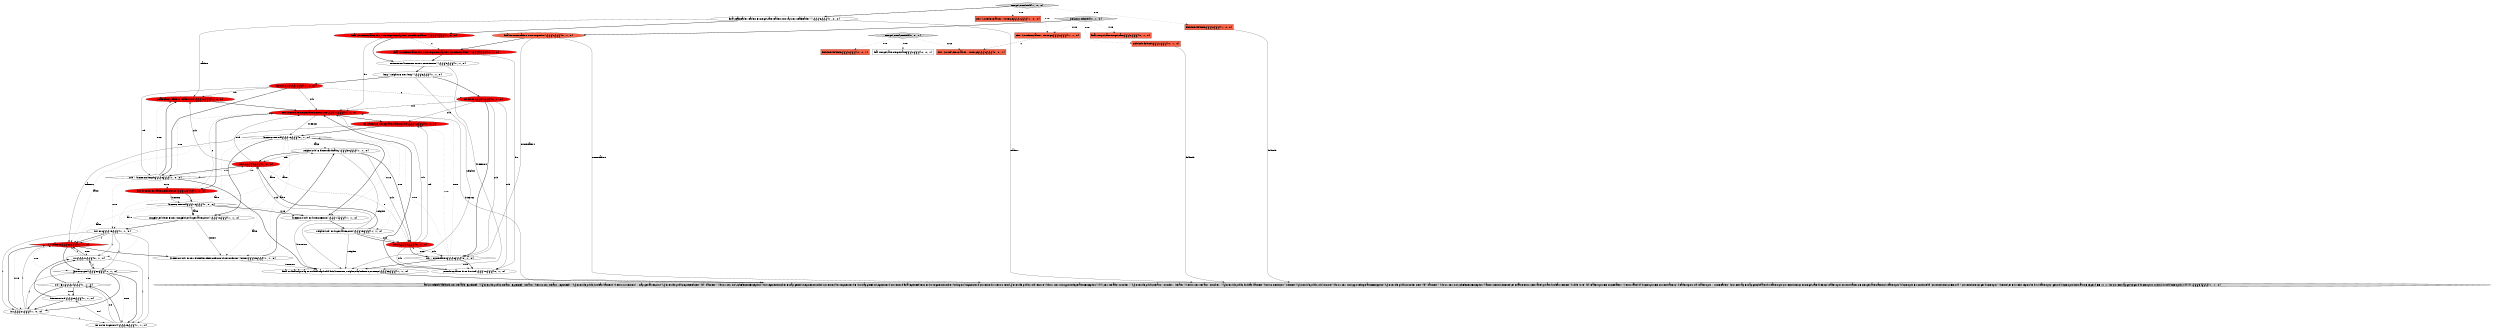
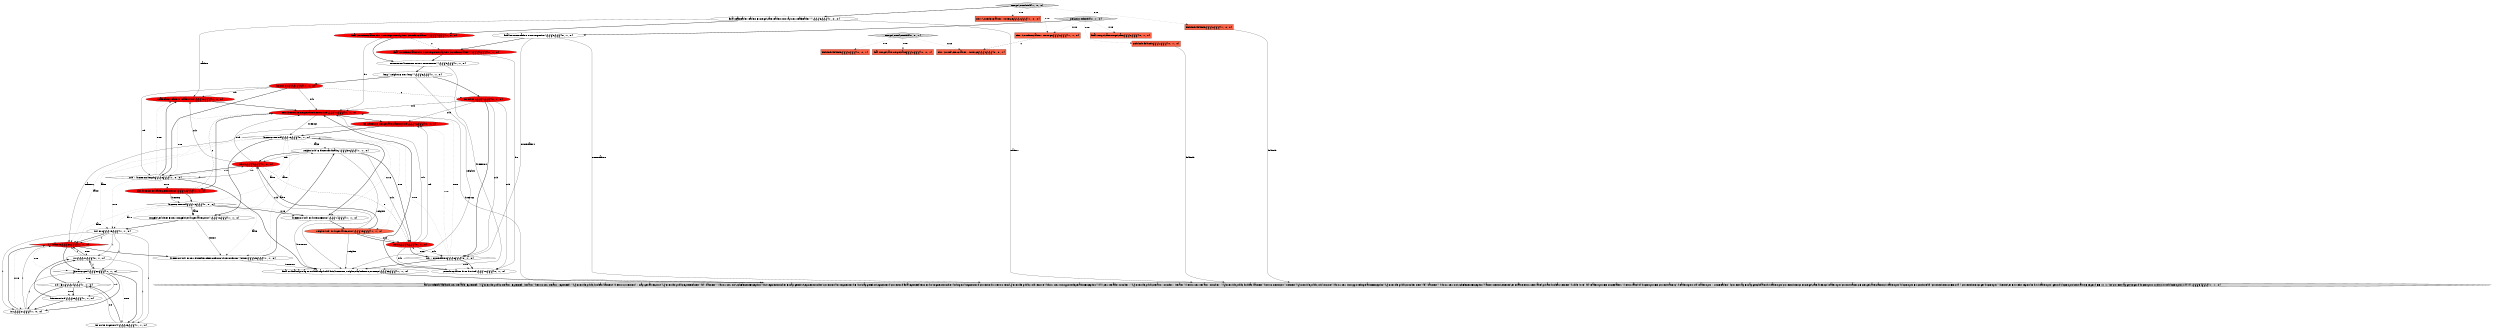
  digraph {
    node [fillcolor=white shape=ellipse style=filled]
    edge [style=solid]
    n1 [fillcolor=red label="LeafReader reader = readers(sub(@@@10@@@['1', '0', '0']"]
    n2 [fillcolor=red label="Bits liveDocs = mergeState.liveDocs(sub(@@@11@@@['1', '1', '0']"]
    n3 [fillcolor=lightgray label="addSortedField(fieldInfo,new Iterable<BytesRef>(){@Override public Iterator<BytesRef> iterator(){return new Iterator<BytesRef>(){@Override public boolean hasNext(){return currentOrd < map.getValueCount()}@Override public BytesRef next(){if (!hasNext()) {throw new NoSuchElementException()}int segmentNumber = map.getFirstSegmentNumber(currentOrd)int segmentOrd = (int)map.getFirstSegmentOrd(currentOrd)final BytesRef term = dvs(segmentNumber(.lookupOrd(segmentOrd)currentOrd++return term}@Override public void remove(){throw new UnsupportedOperationException()}}}},new Iterable<Number>(){@Override public Iterator<Number> iterator(){return new Iterator<Number>(){@Override public boolean hasNext(){return nextIsSet || setNext()}@Override public void remove(){throw new UnsupportedOperationException()}@Override public Number next(){if (!hasNext()) {throw new NoSuchElementException()}assert nextIsSetnextIsSet = falsereturn nextValue}private boolean setNext(){while (true) {if (readerUpto == numReaders) {return false}if (docIDUpto == currentMaxDoc) {readerUpto++if (readerUpto < numReaders) {currentMap = map.getGlobalOrds(readerUpto)currentLiveDocs = mergeState.liveDocs(readerUpto(currentMaxDoc = mergeState.maxDocs(readerUpto(}docIDUpto = 0continue}if (currentLiveDocs == null || currentLiveDocs.get(docIDUpto)) {nextIsSet = trueint segOrd = dvs(readerUpto(.getOrd(docIDUpto)nextValue = segOrd == -1? -1: (int)currentMap.get(segOrd)docIDUpto++return true}docIDUpto++}}}}})@@@34@@@['1', '1', '0']"]
    n4 [fillcolor=red label="int maxDoc = mergeState.maxDocs(sub(@@@12@@@['0', '1', '0']"]
    n5 [label="liveDocs == null@@@13@@@['0', '1', '0']" shape=diamond]
    n6 [fillcolor=red label="Bits liveDocs = reader.getLiveDocs()@@@12@@@['1', '0', '0']"]
    n7 [label="weights(sub( = bitset.cardinality()@@@30@@@['1', '1', '0']"]
    n8 [fillcolor=red label="sub++@@@9@@@['0', '1', '0']"]
    n9 [label="final OrdinalMap map = OrdinalMap.build(this,liveTerms,weights,PackedInts.COMPACT)@@@33@@@['1', '1', '0']"]
    n10 [fillcolor=red label="sub++@@@9@@@['1', '0', '0']"]
    n11 [label="sub < numReaders@@@8@@@['0', '1', '0']" shape=diamond]
    n12 [label="SortedDocValues dv = dvs(sub(@@@10@@@['0', '1', '0']"]
    n13 [label="sub < liveTerms.length@@@8@@@['1', '0', '0']" shape=diamond]
    n14 [label="liveDocs == null@@@13@@@['1', '0', '0']" shape=diamond]
    n15 [label="LongBitSet bitset = new LongBitSet(dv.getValueCount())@@@18@@@['1', '1', '0']"]
    n16 [label="liveTerms(sub( = dv.termsEnum()@@@14@@@['1', '1', '0']"]
    n17 [label="int i = 0@@@19@@@['1', '1', '0']"]
    n18 [fillcolor=red label="i < maxDoc@@@20@@@['1', '1', '0']" shape=diamond]
    n19 [label="liveTerms(sub( = new BitsFilteredTermsEnum(dv.termsEnum(),bitset)@@@29@@@['1', '1', '0']"]
-   n20 [label="weights(sub( = dv.getValueCount()@@@15@@@['1', '1', '0']"]
+   n20 [fillcolor=tomato label="weights(sub( = dv.getValueCount()@@@15@@@['1', '1', '0']"]
    n21 [label="i++@@@21@@@['0', '1', '0']"]
    n22 [label="i++@@@21@@@['1', '0', '0']"]
    n23 [label="int ord = dv.getOrd(i)@@@23@@@['1', '1', '0']"]
    n24 [label="liveDocs.get(i)@@@22@@@['1', '1', '0']" shape=diamond]
    n25 [fillcolor=lightgray label="mergeSortedField['0', '1', '0']" shape=diamond]
    n26 [fillcolor=tomato label="FieldInfo fieldInfo@@@2@@@['0', '1', '0']" shape=box]
    n27 [fillcolor=tomato label="final MergeState mergeState@@@2@@@['0', '1', '0']" shape=box]
-   n28 [fillcolor=tomato label="final int numReaders = toMerge.size()@@@3@@@['0', '1', '0']"]
+   n28 [label="final int numReaders = toMerge.size()@@@3@@@['0', '1', '0']"]
    n29 [fillcolor=tomato label="List<SortedDocValues> toMerge@@@2@@@['1', '1', '0']" shape=box]
    n30 [fillcolor=red label="final SortedDocValues dvs = toMerge.toArray(new SortedDocValues(((()@@@4@@@['0', '1', '0']"]
    n31 [fillcolor=tomato label="List<SortedSetDocValues> toMerge@@@2@@@['0', '0', '1']" shape=box]
    n32 [label="bitset.set(ord)@@@25@@@['1', '1', '0']"]
    n33 [label="ord >= 0@@@24@@@['1', '1', '0']" shape=diamond]
    n34 [label="long(( weights = new long((((@@@6@@@['1', '1', '0']"]
    n35 [fillcolor=red label="int sub = 0@@@7@@@['1', '0', '0']"]
    n36 [fillcolor=red label="int sub = 0@@@7@@@['0', '1', '0']"]
    n37 [label="TermsEnum liveTerms = new TermsEnum((((@@@5@@@['1', '1', '0']"]
    n38 [fillcolor=tomato label="List<SortedDocValues> toMerge@@@2@@@['1', '0', '0']" shape=box]
-   n39 [label="final MergeState mergeState@@@2@@@['0', '0', '1']" shape=box]
+   n39 [fillcolor=tomato label="final MergeState mergeState@@@2@@@['0', '0', '1']" shape=box]
    n40 [label="final LeafReader readers = mergeState.readers.toArray(new LeafReader(((()@@@3@@@['1', '0', '0']"]
    n41 [fillcolor=red label="final SortedDocValues dvs = toMerge.toArray(new SortedDocValues(((()@@@4@@@['1', '0', '0']"]
    n42 [fillcolor=tomato label="FieldInfo fieldInfo@@@2@@@['0', '0', '1']" shape=box]
    n43 [fillcolor=lightgray label="mergeSortedSetField['0', '0', '1']" shape=diamond]
    n44 [fillcolor=tomato label="FieldInfo fieldInfo@@@2@@@['1', '0', '0']" shape=box]
    n45 [fillcolor=lightgray label="mergeSortedField['1', '0', '0']" shape=diamond]
    n1 -> n2 [style=bold]
    n2 -> n3 [label=liveDocs]
    n2 -> n4 [style=bold]
    n2 -> n5 [label=liveDocs]
    n2 -> n6 [style=bold]
    n4 -> n5 [style=bold]
    n4 -> n18 [label=maxDoc]
    n5 -> n7 [label=false style=dotted]
    n5 -> n15 [style=bold]
    n5 -> n15 [label=false style=dotted]
    n5 -> n16 [style=bold]
    n5 -> n16 [label=true style=dotted]
-   n5 -> n21 [label=false style=dotted]
+   n5 -> n17 [label=false style=dotted]
    n5 -> n18 [label=false style=dotted]
    n5 -> n19 [label=false style=dotted]
    n5 -> n20 [label=true style=dotted]
    n6 -> n2 [label=0 style=dashed]
    n6 -> n14 [style=bold]
    n6 -> n14 [label=liveDocs]
    n7 -> n8 [label=sub]
    n7 -> n8 [style=bold]
    n7 -> n9 [label=weights]
    n7 -> n10 [style=bold]
    n7 -> n10 [label=sub]
    n8 -> n2 [label=sub]
    n8 -> n4 [label=sub]
    n8 -> n11 [label=sub]
    n8 -> n11 [style=bold]
    n8 -> n12 [label=sub]
    n9 -> n3 [style=bold]
    n10 -> n1 [label=sub]
    n10 -> n2 [label=sub]
    n10 -> n8 [label=0 style=dashed]
    n10 -> n13 [label=sub]
    n10 -> n13 [style=bold]
    n11 -> n2 [label=true style=dotted]
    n11 -> n4 [label=true style=dotted]
    n11 -> n5 [label=true style=dotted]
    n11 -> n8 [label=true style=dotted]
    n11 -> n9 [style=bold]
    n11 -> n12 [label=true style=dotted]
    n11 -> n12 [style=bold]
    n12 -> n2 [style=bold]
    n13 -> n1 [label=true style=dotted]
    n13 -> n1 [style=bold]
    n13 -> n2 [label=true style=dotted]
    n13 -> n6 [label=true style=dotted]
    n13 -> n9 [style=bold]
    n13 -> n10 [label=true style=dotted]
    n13 -> n17 [label=true style=dotted]
    n14 -> n7 [label=false style=dotted]
    n14 -> n15 [label=false style=dotted]
    n14 -> n15 [style=bold]
    n14 -> n16 [label=true style=dotted]
    n14 -> n16 [style=bold]
    n14 -> n17 [label=false style=dotted]
    n14 -> n18 [label=false style=dotted]
    n14 -> n19 [label=false style=dotted]
    n15 -> n17 [style=bold]
    n15 -> n19 [label=bitset]
    n16 -> n9 [label=liveTerms]
    n16 -> n20 [style=bold]
    n17 -> n18 [label=i]
    n17 -> n18 [style=bold]
    n17 -> n21 [label=i]
    n17 -> n22 [label=i]
    n17 -> n23 [label=i]
    n17 -> n24 [label=i]
    n18 -> n19 [style=bold]
    n18 -> n21 [label=true style=dotted]
    n18 -> n22 [label=true style=dotted]
    n18 -> n24 [label=true style=dotted]
    n18 -> n24 [style=bold]
    n19 -> n7 [style=bold]
    n19 -> n9 [label=liveTerms]
    n20 -> n8 [label=sub]
    n20 -> n8 [style=bold]
    n20 -> n9 [label=weights]
    n20 -> n10 [style=bold]
    n20 -> n10 [label=sub]
    n21 -> n18 [label=i]
    n21 -> n18 [style=bold]
    n21 -> n23 [label=i]
    n21 -> n24 [label=i]
    n22 -> n18 [label=i]
    n22 -> n18 [style=bold]
-   n22 -> n23 [label=i]
    n22 -> n24 [label=i]
-   n23 -> n32 [label=ord]
+   n24 -> n32 [label=ord]
    n23 -> n33 [label=ord]
    n23 -> n33 [style=bold]
    n24 -> n21 [style=bold]
    n24 -> n22 [style=bold]
    n24 -> n23 [label=true style=dotted]
    n24 -> n23 [style=bold]
    n24 -> n33 [label=true style=dotted]
    n25 -> n26 [label=true style=dotted]
    n25 -> n27 [label=true style=dotted]
    n25 -> n28 [style=bold]
    n25 -> n29 [label=true style=dotted]
    n26 -> n3 [label=fieldInfo]
    n28 -> n3 [label=numReaders]
    n28 -> n11 [label=numReaders]
    n28 -> n30 [style=bold]
    n29 -> n31 [label=0 style=dashed]
    n30 -> n12 [label=dvs]
    n30 -> n37 [style=bold]
    n32 -> n21 [style=bold]
    n32 -> n22 [style=bold]
    n33 -> n21 [style=bold]
    n33 -> n22 [style=bold]
    n33 -> n32 [style=bold]
    n33 -> n32 [label=true style=dotted]
    n34 -> n9 [label=weights]
    n34 -> n35 [style=bold]
    n34 -> n36 [style=bold]
    n35 -> n1 [label=sub]
    n35 -> n2 [label=sub]
    n35 -> n13 [label=sub]
    n35 -> n13 [style=bold]
    n35 -> n36 [label=0 style=dashed]
    n36 -> n2 [label=sub]
    n36 -> n4 [label=sub]
    n36 -> n11 [style=bold]
    n36 -> n11 [label=sub]
    n36 -> n12 [label=sub]
    n37 -> n9 [label=liveTerms]
    n37 -> n34 [style=bold]
    n40 -> n1 [label=readers]
    n40 -> n3 [label=readers]
    n40 -> n41 [style=bold]
    n41 -> n2 [label=dvs]
    n41 -> n30 [label=0 style=dashed]
    n41 -> n37 [style=bold]
    n43 -> n31 [label=true style=dotted]
    n43 -> n39 [label=true style=dotted]
    n43 -> n42 [label=true style=dotted]
    n44 -> n3 [label=fieldInfo]
    n45 -> n29 [label=true style=dotted]
    n45 -> n38 [label=true style=dotted]
    n45 -> n40 [style=bold]
    n45 -> n44 [label=true style=dotted]
  }
